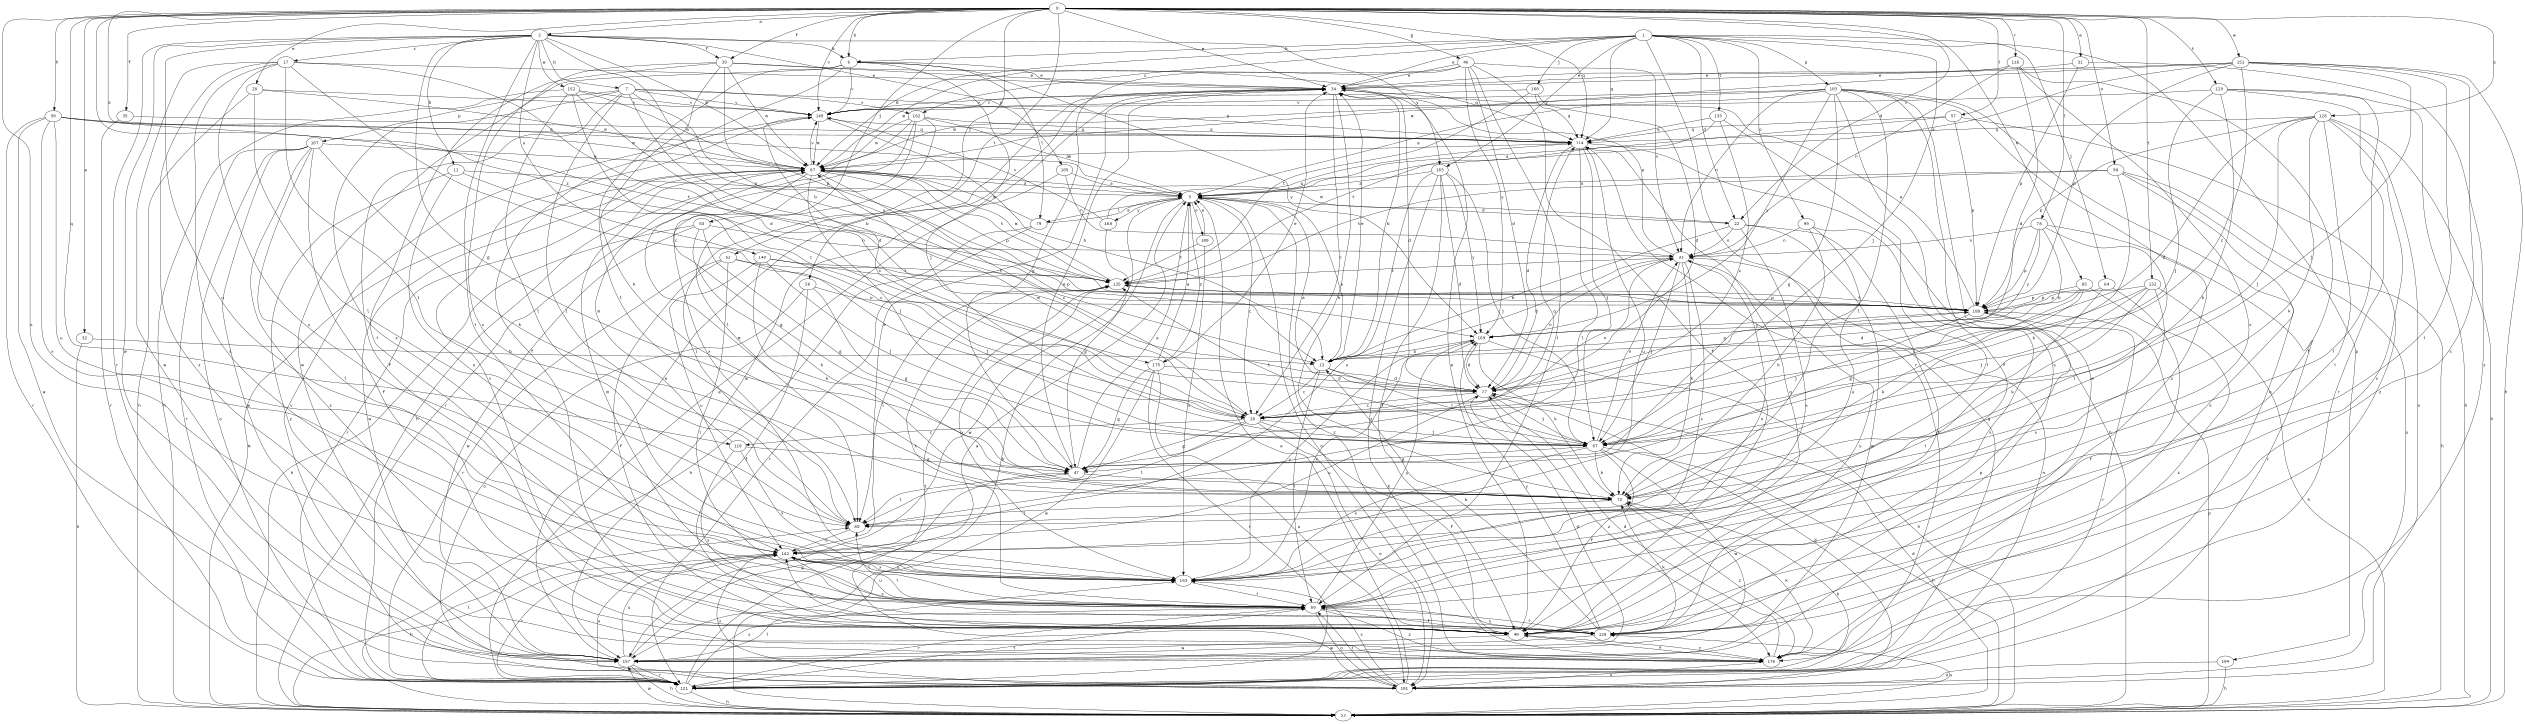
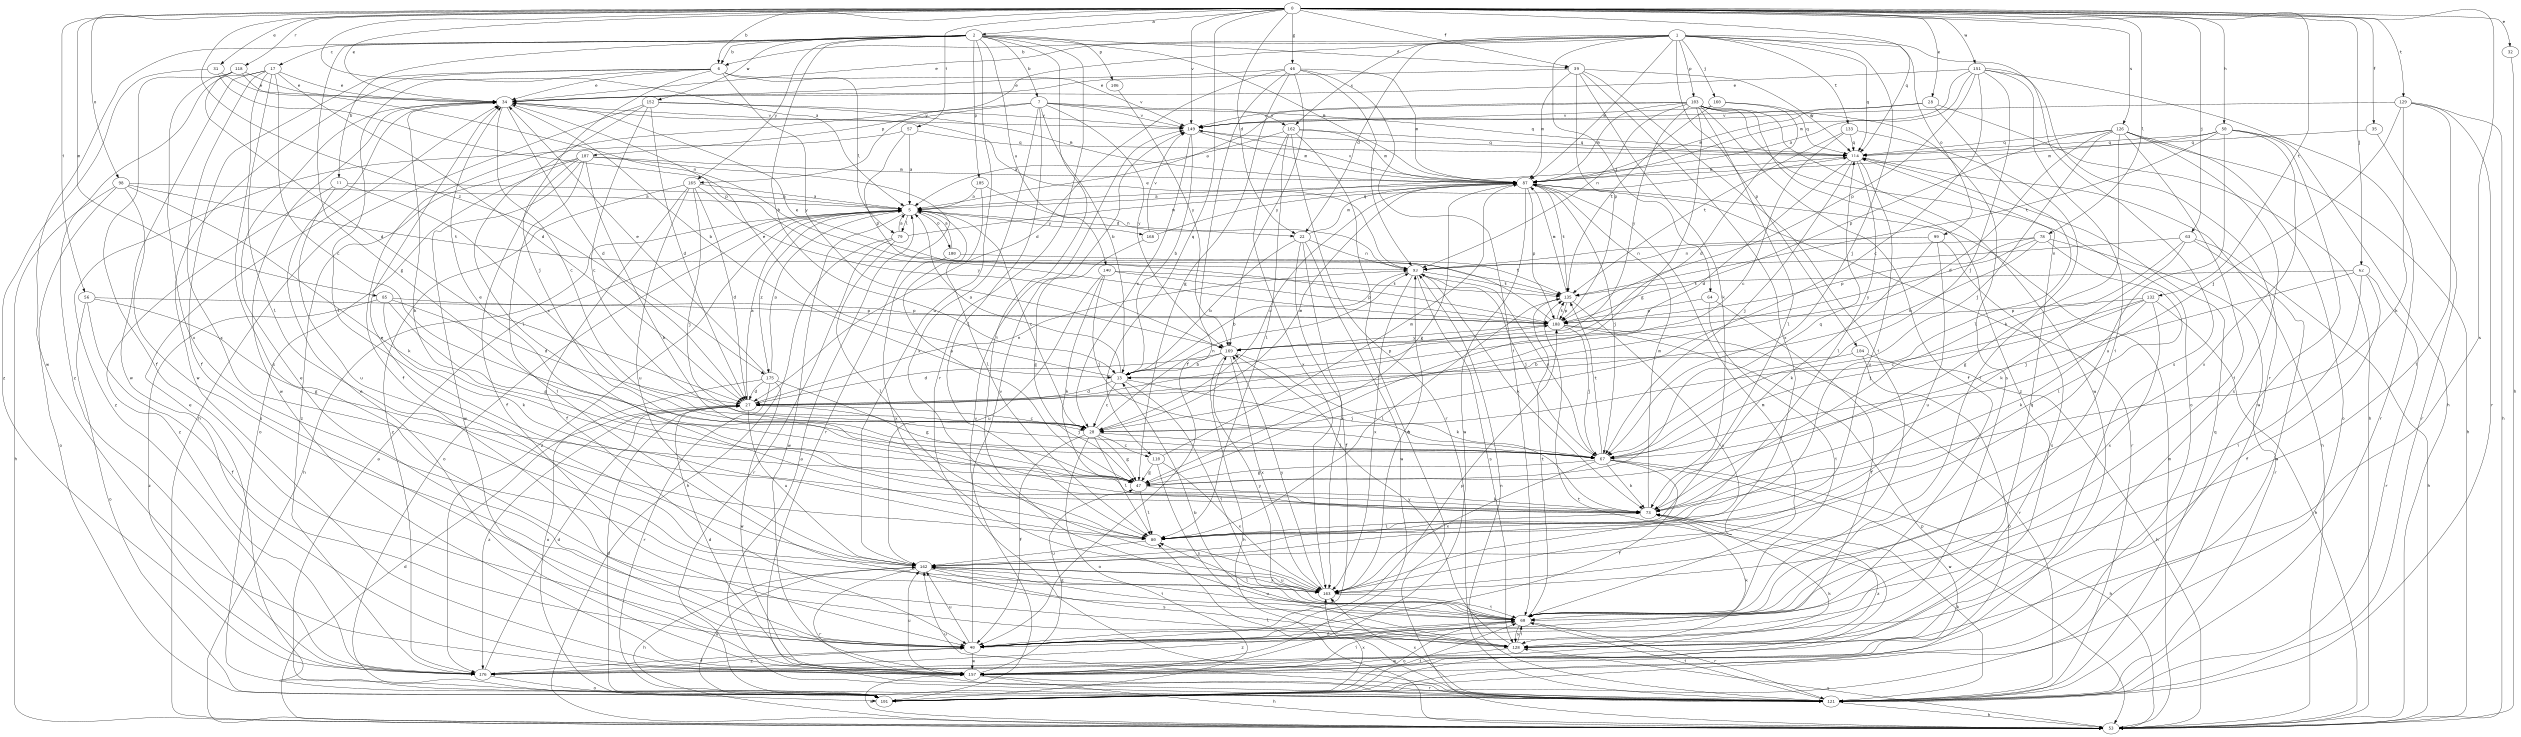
  strict digraph {
    fontname="Source Code Pro"
    node [fontname="Source Code Pro"]
    edge [fontname="Source Code Pro"]
    0
    2
    5
    6
    n5 [label=22]
    28
    31
    32
    34
    35
    39
    46
    50
    56
    57
    62
    63
    78
    85
    98
    110
    114
    118
    126
    128
    129
    132
    149
    151
    175
    87
    121
    165
    7
    11
    13
    17
    47
    60
    105
+   106
    140
    142
    152
    157
    20
    53
    79
    100
    101
    168
    176
    67
    40
    80
    169
    163
    93
    108
    27
    73
    135
    1
    64
    99
    103
    104
    133
    160
    162
    107
    0 -> 2 [label=a]
    0 -> 5 [label=a]
    0 -> 6 [label=b]
    0 -> n5 [label=d]
    0 -> 28 [label=e]
    0 -> 31 [label=e]
    0 -> 32 [label=e]
    0 -> 34 [label=e]
    0 -> 35 [label=f]
    0 -> 39 [label=f]
    0 -> 46 [label=g]
    0 -> 50 [label=h]
    0 -> 56 [label=i]
    0 -> 57 [label=i]
    0 -> 62 [label=j]
    0 -> 63 [label=j]
    0 -> 78 [label=l]
    0 -> 85 [label=m]
    0 -> 98 [label=o]
    0 -> 110 [label=q]
    0 -> 114 [label=q]
    0 -> 118 [label=r]
    0 -> 126 [label=s]
    0 -> 128 [label=s]
    0 -> 129 [label=t]
    0 -> 132 [label=t]
    0 -> 149 [label=v]
    0 -> 151 [label=w]
    0 -> 175 [label=z]
    2 -> 6 [label=b]
    2 -> 39 [label=f]
    2 -> 87 [label=m]
    2 -> 121 [label=r]
    2 -> 165 [label=y]
    2 -> 7 [label=b]
    2 -> 11 [label=b]
    2 -> 13 [label=b]
    2 -> 17 [label=c]
    2 -> 47 [label=g]
    2 -> 60 [label=i]
    2 -> 105 [label=p]
+   2 -> 106 [label=p]
    2 -> 140 [label=u]
    2 -> 142 [label=u]
    2 -> 152 [label=w]
    2 -> 157 [label=w]
    5 -> n5 [label=d]
    5 -> 175 [label=z]
    5 -> 157 [label=w]
    5 -> 20 [label=c]
    5 -> 53 [label=h]
    5 -> 79 [label=l]
    5 -> 100 [label=o]
    5 -> 101 [label=o]
    5 -> 168 [label=y]
    5 -> 176 [label=z]
    6 -> 34 [label=e]
    6 -> 149 [label=v]
    6 -> 157 [label=w]
    6 -> 79 [label=l]
    6 -> 67 [label=j]
    6 -> 40 [label=f]
    6 -> 80 [label=l]
    6 -> 169 [label=y]
    n5 -> 87 [label=m]
    n5 -> 13 [label=b]
    n5 -> 157 [label=w]
    n5 -> 40 [label=f]
    n5 -> 163 [label=x]
    n5 -> 93 [label=n]
    28 -> 149 [label=v]
    28 -> 87 [label=m]
    28 -> 53 [label=h]
    28 -> 80 [label=l]
    31 -> 34 [label=e]
    31 -> 176 [label=z]
    31 -> 108 [label=p]
-   32 -> 13 [label=b]
+   104 -> 13 [label=b]
    32 -> 53 [label=h]
    34 -> 149 [label=v]
    34 -> 13 [label=b]
    34 -> 157 [label=w]
    34 -> 20 [label=c]
    34 -> 27 [label=d]
    34 -> 73 [label=k]
    35 -> 114 [label=q]
    35 -> 121 [label=r]
    39 -> 34 [label=e]
    39 -> 114 [label=q]
    39 -> 87 [label=m]
    39 -> 60 [label=i]
    39 -> 163 [label=x]
    39 -> 108 [label=p]
    39 -> 73 [label=k]
    46 -> 34 [label=e]
    46 -> 87 [label=m]
    46 -> 47 [label=g]
    46 -> 60 [label=i]
    46 -> 40 [label=f]
    46 -> 169 [label=y]
    46 -> 93 [label=n]
    46 -> 27 [label=d]
    50 -> 114 [label=q]
    50 -> 87 [label=m]
    50 -> 121 [label=r]
    50 -> 142 [label=u]
    50 -> 157 [label=w]
    50 -> 163 [label=x]
    50 -> 135 [label=t]
    56 -> 47 [label=g]
    56 -> 101 [label=o]
    56 -> 40 [label=f]
    56 -> 108 [label=p]
    57 -> 5 [label=a]
    57 -> 114 [label=q]
    57 -> 176 [label=z]
    57 -> 108 [label=p]
    62 -> 121 [label=r]
    62 -> 60 [label=i]
    62 -> 67 [label=j]
    62 -> 40 [label=f]
    62 -> 135 [label=t]
    63 -> 47 [label=g]
    63 -> 157 [label=w]
    63 -> 53 [label=h]
    63 -> 93 [label=n]
    63 -> 73 [label=k]
    78 -> 121 [label=r]
    78 -> 13 [label=b]
    78 -> 80 [label=l]
    78 -> 169 [label=y]
    78 -> 93 [label=n]
    78 -> 108 [label=p]
    85 -> 47 [label=g]
    85 -> 176 [label=z]
    85 -> 108 [label=p]
    85 -> 27 [label=d]
    85 -> 73 [label=k]
    98 -> 5 [label=a]
    98 -> 128 [label=s]
    98 -> 53 [label=h]
    98 -> 101 [label=o]
    98 -> 73 [label=k]
    98 -> 135 [label=t]
    110 -> 128 [label=s]
    110 -> 87 [label=m]
    110 -> 47 [label=g]
    110 -> 163 [label=x]
    114 -> 87 [label=m]
    114 -> 142 [label=u]
    114 -> 53 [label=h]
    114 -> 67 [label=j]
    114 -> 80 [label=l]
    114 -> 27 [label=d]
    118 -> 34 [label=e]
    118 -> 40 [label=f]
    118 -> 163 [label=x]
    118 -> 93 [label=n]
    118 -> 27 [label=d]
    126 -> 114 [label=q]
    126 -> 128 [label=s]
    126 -> 60 [label=i]
    126 -> 53 [label=h]
    126 -> 101 [label=o]
    126 -> 67 [label=j]
    126 -> 108 [label=p]
    126 -> 27 [label=d]
    126 -> 73 [label=k]
    128 -> 13 [label=b]
    128 -> 60 [label=i]
    128 -> 157 [label=w]
    128 -> 169 [label=y]
    128 -> 73 [label=k]
    129 -> 149 [label=v]
    129 -> 121 [label=r]
    129 -> 60 [label=i]
    129 -> 53 [label=h]
    129 -> 67 [label=j]
    129 -> 73 [label=k]
    132 -> 20 [label=c]
    132 -> 53 [label=h]
    132 -> 67 [label=j]
    132 -> 163 [label=x]
    132 -> 108 [label=p]
    132 -> 73 [label=k]
    149 -> 114 [label=q]
    149 -> 87 [label=m]
    149 -> 13 [label=b]
    149 -> 20 [label=c]
    151 -> 5 [label=a]
    151 -> 34 [label=e]
    151 -> 128 [label=s]
    151 -> 87 [label=m]
    151 -> 60 [label=i]
    151 -> 20 [label=c]
    151 -> 53 [label=h]
    151 -> 67 [label=j]
    151 -> 108 [label=p]
    175 -> 5 [label=a]
    175 -> 34 [label=e]
    175 -> 121 [label=r]
    175 -> 47 [label=g]
    175 -> 157 [label=w]
    175 -> 101 [label=o]
    175 -> 27 [label=d]
    87 -> 5 [label=a]
    87 -> 149 [label=v]
    87 -> 121 [label=r]
    87 -> 47 [label=g]
    87 -> 157 [label=w]
    87 -> 20 [label=c]
    87 -> 67 [label=j]
    87 -> 108 [label=p]
    87 -> 135 [label=t]
    121 -> 5 [label=a]
    121 -> 34 [label=e]
    121 -> 114 [label=q]
    121 -> 60 [label=i]
    121 -> 142 [label=u]
    121 -> 53 [label=h]
    121 -> 80 [label=l]
    121 -> 163 [label=x]
    121 -> 93 [label=n]
    121 -> 73 [label=k]
    165 -> 5 [label=a]
    165 -> 142 [label=u]
    165 -> 176 [label=z]
    165 -> 67 [label=j]
    165 -> 40 [label=f]
    165 -> 169 [label=y]
    165 -> 27 [label=d]
    7 -> 114 [label=q]
    7 -> 149 [label=v]
    7 -> 13 [label=b]
    7 -> 40 [label=f]
    7 -> 80 [label=l]
    7 -> 169 [label=y]
    7 -> 163 [label=x]
    7 -> 162 [label=x]
    7 -> 107 [label=p]
    11 -> 5 [label=a]
    11 -> 142 [label=u]
    11 -> 20 [label=c]
    11 -> 176 [label=z]
    13 -> 5 [label=a]
    13 -> 34 [label=e]
    13 -> 60 [label=i]
    13 -> 20 [label=c]
    13 -> 67 [label=j]
    13 -> 108 [label=p]
    13 -> 27 [label=d]
    17 -> 34 [label=e]
    17 -> 128 [label=s]
    17 -> 157 [label=w]
    17 -> 20 [label=c]
    17 -> 176 [label=z]
    17 -> 80 [label=l]
    17 -> 163 [label=x]
    17 -> 27 [label=d]
    47 -> 5 [label=a]
    47 -> 34 [label=e]
    47 -> 114 [label=q]
    47 -> 80 [label=l]
    47 -> 73 [label=k]
    60 -> 128 [label=s]
    60 -> 87 [label=m]
    60 -> 121 [label=r]
    60 -> 142 [label=u]
    60 -> 101 [label=o]
    60 -> 176 [label=z]
    60 -> 40 [label=f]
    60 -> 80 [label=l]
    60 -> 169 [label=y]
    60 -> 135 [label=t]
    105 -> 5 [label=a]
    105 -> 80 [label=l]
    105 -> 93 [label=n]
+   106 -> 169 [label=y]
    140 -> 142 [label=u]
    140 -> 67 [label=j]
    140 -> 108 [label=p]
    140 -> 73 [label=k]
    140 -> 135 [label=t]
    142 -> 34 [label=e]
    142 -> 128 [label=s]
    142 -> 121 [label=r]
    142 -> 60 [label=i]
    142 -> 53 [label=h]
    142 -> 163 [label=x]
    152 -> 149 [label=v]
    152 -> 87 [label=m]
    152 -> 20 [label=c]
    152 -> 53 [label=h]
    152 -> 80 [label=l]
    152 -> 27 [label=d]
    157 -> 34 [label=e]
    157 -> 121 [label=r]
    157 -> 47 [label=g]
    157 -> 60 [label=i]
    157 -> 142 [label=u]
    157 -> 53 [label=h]
    157 -> 27 [label=d]
    20 -> 110 [label=c]
    20 -> 87 [label=m]
    20 -> 47 [label=g]
    20 -> 101 [label=o]
    20 -> 67 [label=j]
    20 -> 40 [label=f]
    20 -> 80 [label=l]
    20 -> 93 [label=n]
    53 -> 128 [label=s]
    53 -> 87 [label=m]
    53 -> 157 [label=w]
    53 -> 27 [label=d]
    79 -> 5 [label=a]
    79 -> 87 [label=m]
    79 -> 121 [label=r]
    79 -> 53 [label=h]
+   79 -> 80 [label=l]
    100 -> 5 [label=a]
    100 -> 163 [label=x]
    100 -> 135 [label=t]
    101 -> 5 [label=a]
    101 -> 149 [label=v]
    101 -> 60 [label=i]
    101 -> 142 [label=u]
    101 -> 163 [label=x]
    101 -> 27 [label=d]
    101 -> 135 [label=t]
    168 -> 114 [label=q]
    168 -> 149 [label=v]
    168 -> 47 [label=g]
    176 -> 101 [label=o]
    176 -> 40 [label=f]
    176 -> 27 [label=d]
    176 -> 73 [label=k]
    67 -> 47 [label=g]
    67 -> 157 [label=w]
    67 -> 53 [label=h]
    67 -> 40 [label=f]
    67 -> 163 [label=x]
    67 -> 93 [label=n]
    67 -> 73 [label=k]
    67 -> 135 [label=t]
    40 -> 34 [label=e]
    40 -> 114 [label=q]
    40 -> 149 [label=v]
    40 -> 142 [label=u]
    40 -> 157 [label=w]
    40 -> 176 [label=z]
    40 -> 108 [label=p]
    80 -> 142 [label=u]
    169 -> 13 [label=b]
    169 -> 53 [label=h]
    169 -> 163 [label=x]
    169 -> 27 [label=d]
    169 -> 73 [label=k]
    163 -> 60 [label=i]
    163 -> 142 [label=u]
    163 -> 169 [label=y]
    163 -> 93 [label=n]
    93 -> 34 [label=e]
    93 -> 128 [label=s]
    93 -> 13 [label=b]
    93 -> 67 [label=j]
    93 -> 163 [label=x]
    93 -> 73 [label=k]
    93 -> 135 [label=t]
    108 -> 34 [label=e]
    108 -> 121 [label=r]
    108 -> 53 [label=p]
    108 -> 67 [label=j]
    108 -> 169 [label=y]
    108 -> 135 [label=t]
    27 -> 5 [label=a]
    27 -> 142 [label=u]
    27 -> 20 [label=c]
    27 -> 176 [label=z]
    27 -> 67 [label=j]
    27 -> 93 [label=n]
    73 -> 87 [label=m]
    73 -> 176 [label=z]
    73 -> 80 [label=l]
    135 -> 87 [label=m]
    135 -> 80 [label=l]
    135 -> 163 [label=x]
    135 -> 108 [label=p]
    1 -> 6 [label=b]
    1 -> n5 [label=d]
    1 -> 34 [label=e]
    1 -> 114 [label=q]
    1 -> 87 [label=m]
    1 -> 121 [label=r]
    1 -> 165 [label=y]
    1 -> 67 [label=j]
    1 -> 64 [label=j]
    1 -> 99 [label=o]
    1 -> 103 [label=p]
    1 -> 104 [label=p]
    1 -> 133 [label=t]
    1 -> 160 [label=j]
    1 -> 162 [label=x]
    64 -> 60 [label=i]
    64 -> 40 [label=f]
    64 -> 108 [label=p]
    99 -> 128 [label=s]
    99 -> 142 [label=u]
    99 -> 93 [label=n]
    99 -> 73 [label=k]
    103 -> 5 [label=a]
    103 -> 128 [label=s]
    103 -> 149 [label=v]
    103 -> 87 [label=m]
    103 -> 47 [label=g]
    103 -> 157 [label=w]
    103 -> 101 [label=o]
    103 -> 176 [label=z]
    103 -> 40 [label=f]
    103 -> 80 [label=l]
    103 -> 169 [label=y]
    103 -> 93 [label=n]
    104 -> 53 [label=h]
    104 -> 101 [label=o]
    133 -> 114 [label=q]
    133 -> 60 [label=i]
    133 -> 20 [label=c]
    133 -> 135 [label=t]
    160 -> 114 [label=q]
    160 -> 149 [label=v]
    160 -> 27 [label=d]
    160 -> 135 [label=t]
    162 -> 5 [label=a]
    162 -> 114 [label=q]
    162 -> 87 [label=m]
    162 -> 121 [label=r]
    162 -> 53 [label=h]
    162 -> 80 [label=l]
    162 -> 163 [label=x]
    107 -> 87 [label=m]
    107 -> 121 [label=r]
    107 -> 60 [label=i]
    107 -> 157 [label=w]
    107 -> 101 [label=o]
    107 -> 176 [label=z]
    107 -> 40 [label=f]
    107 -> 73 [label=k]
  }
